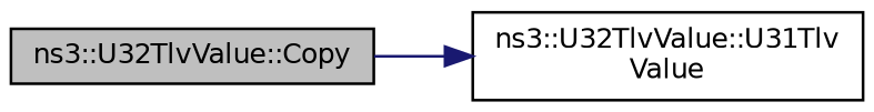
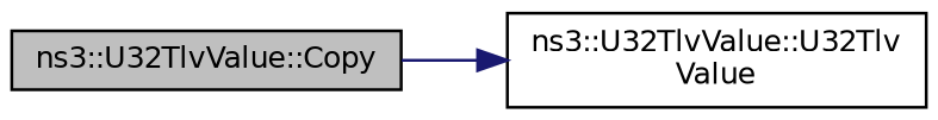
  digraph {
    rankdir=LR
    node [color=black fontname=Helvetica fontsize=10 shape=record style=filled]
    n1 [fillcolor=grey75 fontcolor=black height=0.2 label="ns3::U32TlvValue::Copy" width=0.4]
-   n2 [fillcolor=white height=0.2 label="ns3::U32TlvValue::U31Tlv\lValue" width=0.4]
+   n2 [fillcolor=white height=0.2 label="ns3::U32TlvValue::U32Tlv\lValue" width=0.4]
    n1 -> n2 [color=midnightblue fontname=Helvetica fontsize=10 labelfontname=Helvetica labelfontsize=10 style=solid]
  }
